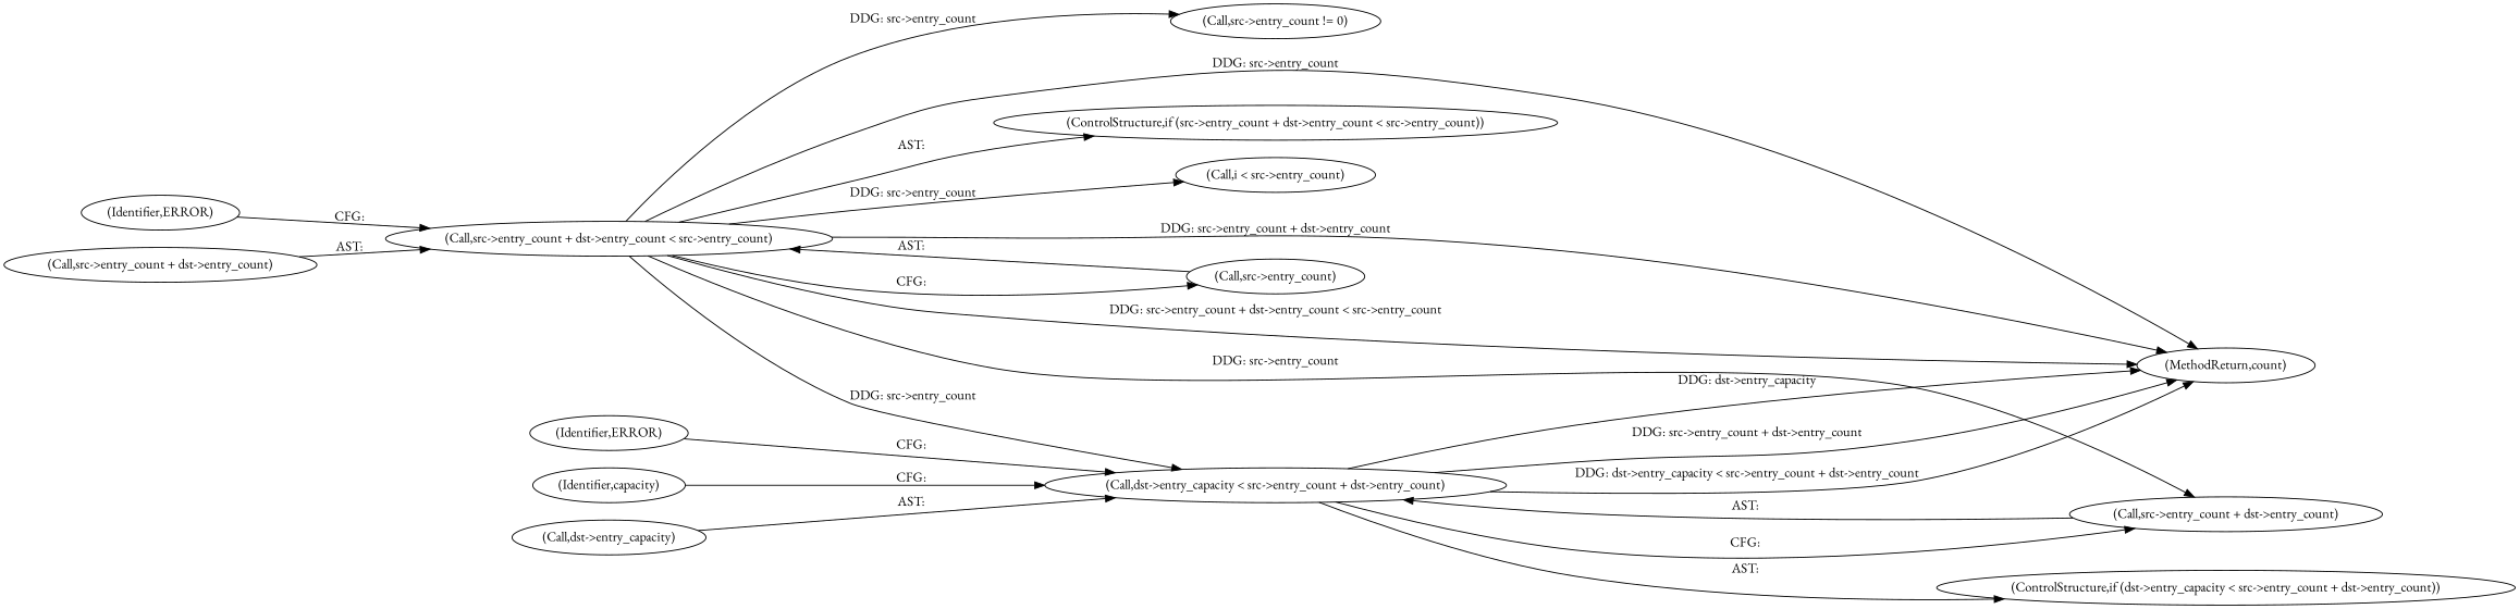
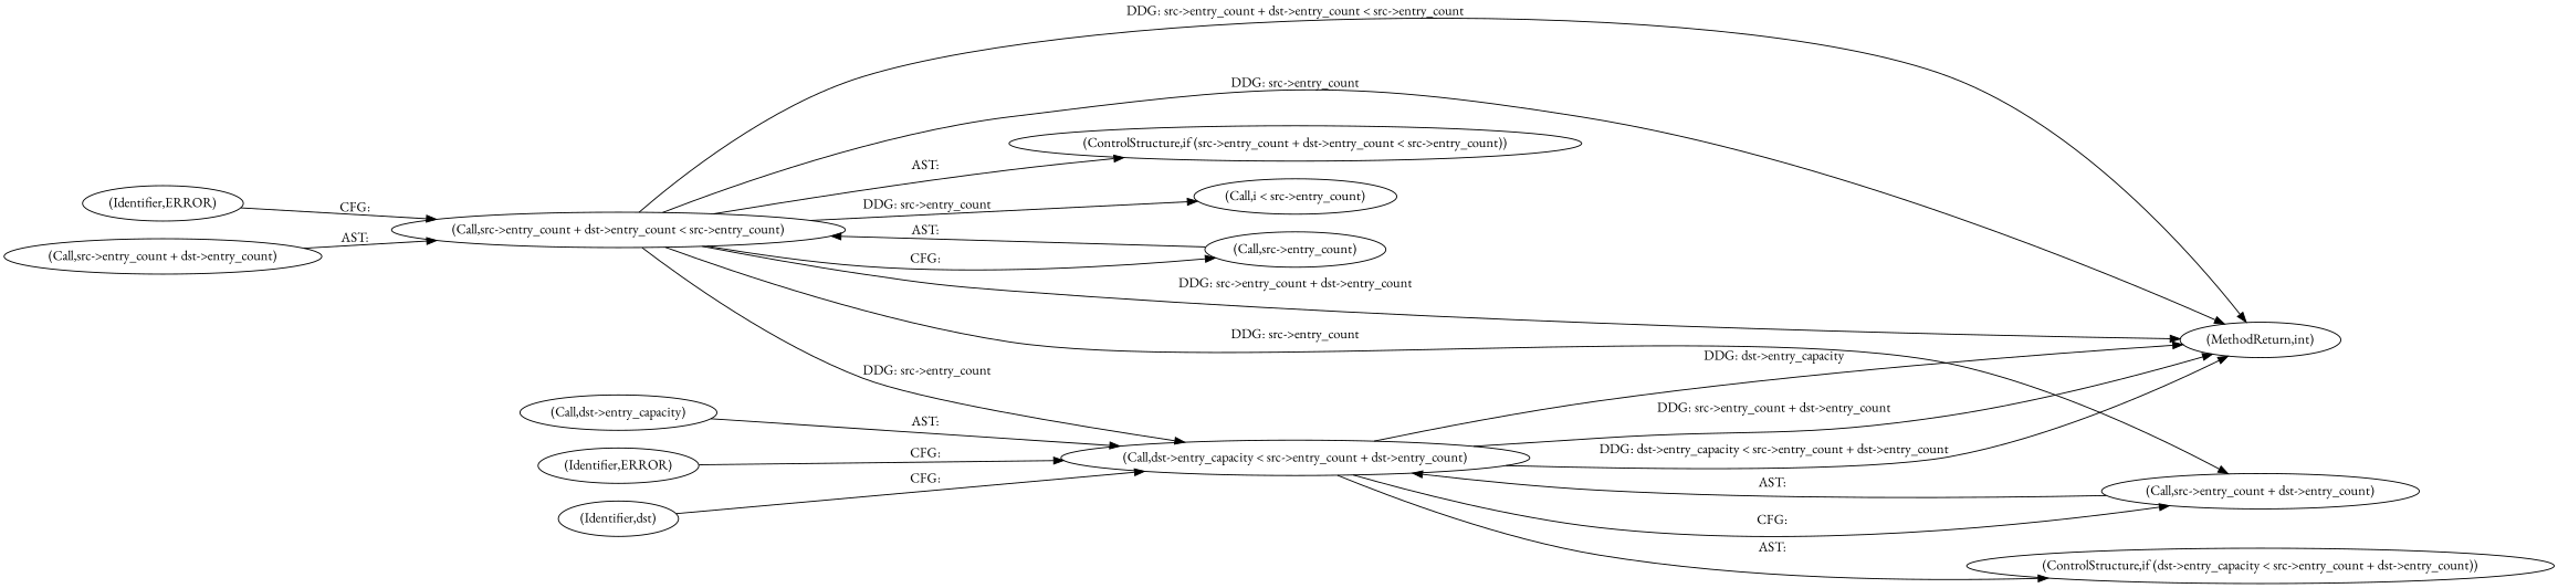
  digraph {
    fontname="EB Garamond"
    rankdir=LR
    node [fontname="EB Garamond"]
    edge [fontname="EB Garamond"]
    n1 [label="(Call,dst->entry_capacity < src->entry_count + dst->entry_count)"]
-   n2 [label="(MethodReturn,count)"]
+   n2 [label="(MethodReturn,int)"]
    n3 [label="(Call,src->entry_count + dst->entry_count)"]
    n4 [label="(ControlStructure,if (dst->entry_capacity < src->entry_count + dst->entry_count))"]
    n5 [label="(Call,src->entry_count + dst->entry_count < src->entry_count)"]
-   n6 [label="(Call,src->entry_count != 0)"]
    n7 [label="(Call,src->entry_count)"]
    n8 [label="(ControlStructure,if (src->entry_count + dst->entry_count < src->entry_count))"]
    n9 [label="(Call,i < src->entry_count)"]
    n10 [label="(Call,dst->entry_capacity)"]
    n11 [label="(Identifier,ERROR)"]
    n12 [label="(Identifier,ERROR)"]
-   n13 [label="(Identifier,capacity)"]
+   n13 [label="(Identifier,dst)"]
    n14 [label="(Call,src->entry_count + dst->entry_count)"]
    n1 -> n2 [label="DDG: src->entry_count + dst->entry_count"]
    n1 -> n2 [label="DDG: dst->entry_capacity < src->entry_count + dst->entry_count"]
    n1 -> n2 [label="DDG: dst->entry_capacity"]
    n1 -> n3 [label="CFG: "]
    n1 -> n4 [label="AST: "]
    n3 -> n1 [label="AST: "]
    n5 -> n1 [label="DDG: src->entry_count"]
    n5 -> n2 [label="DDG: src->entry_count + dst->entry_count < src->entry_count"]
    n5 -> n2 [label="DDG: src->entry_count"]
    n5 -> n2 [label="DDG: src->entry_count + dst->entry_count"]
    n5 -> n3 [label="DDG: src->entry_count"]
-   n5 -> n6 [label="DDG: src->entry_count"]
    n5 -> n7 [label="CFG: "]
    n5 -> n8 [label="AST: "]
    n5 -> n9 [label="DDG: src->entry_count"]
    n7 -> n5 [label="AST: "]
    n10 -> n1 [label="AST: "]
    n11 -> n5 [label="CFG: "]
    n12 -> n1 [label="CFG: "]
    n13 -> n1 [label="CFG: "]
    n14 -> n5 [label="AST: "]
  }
